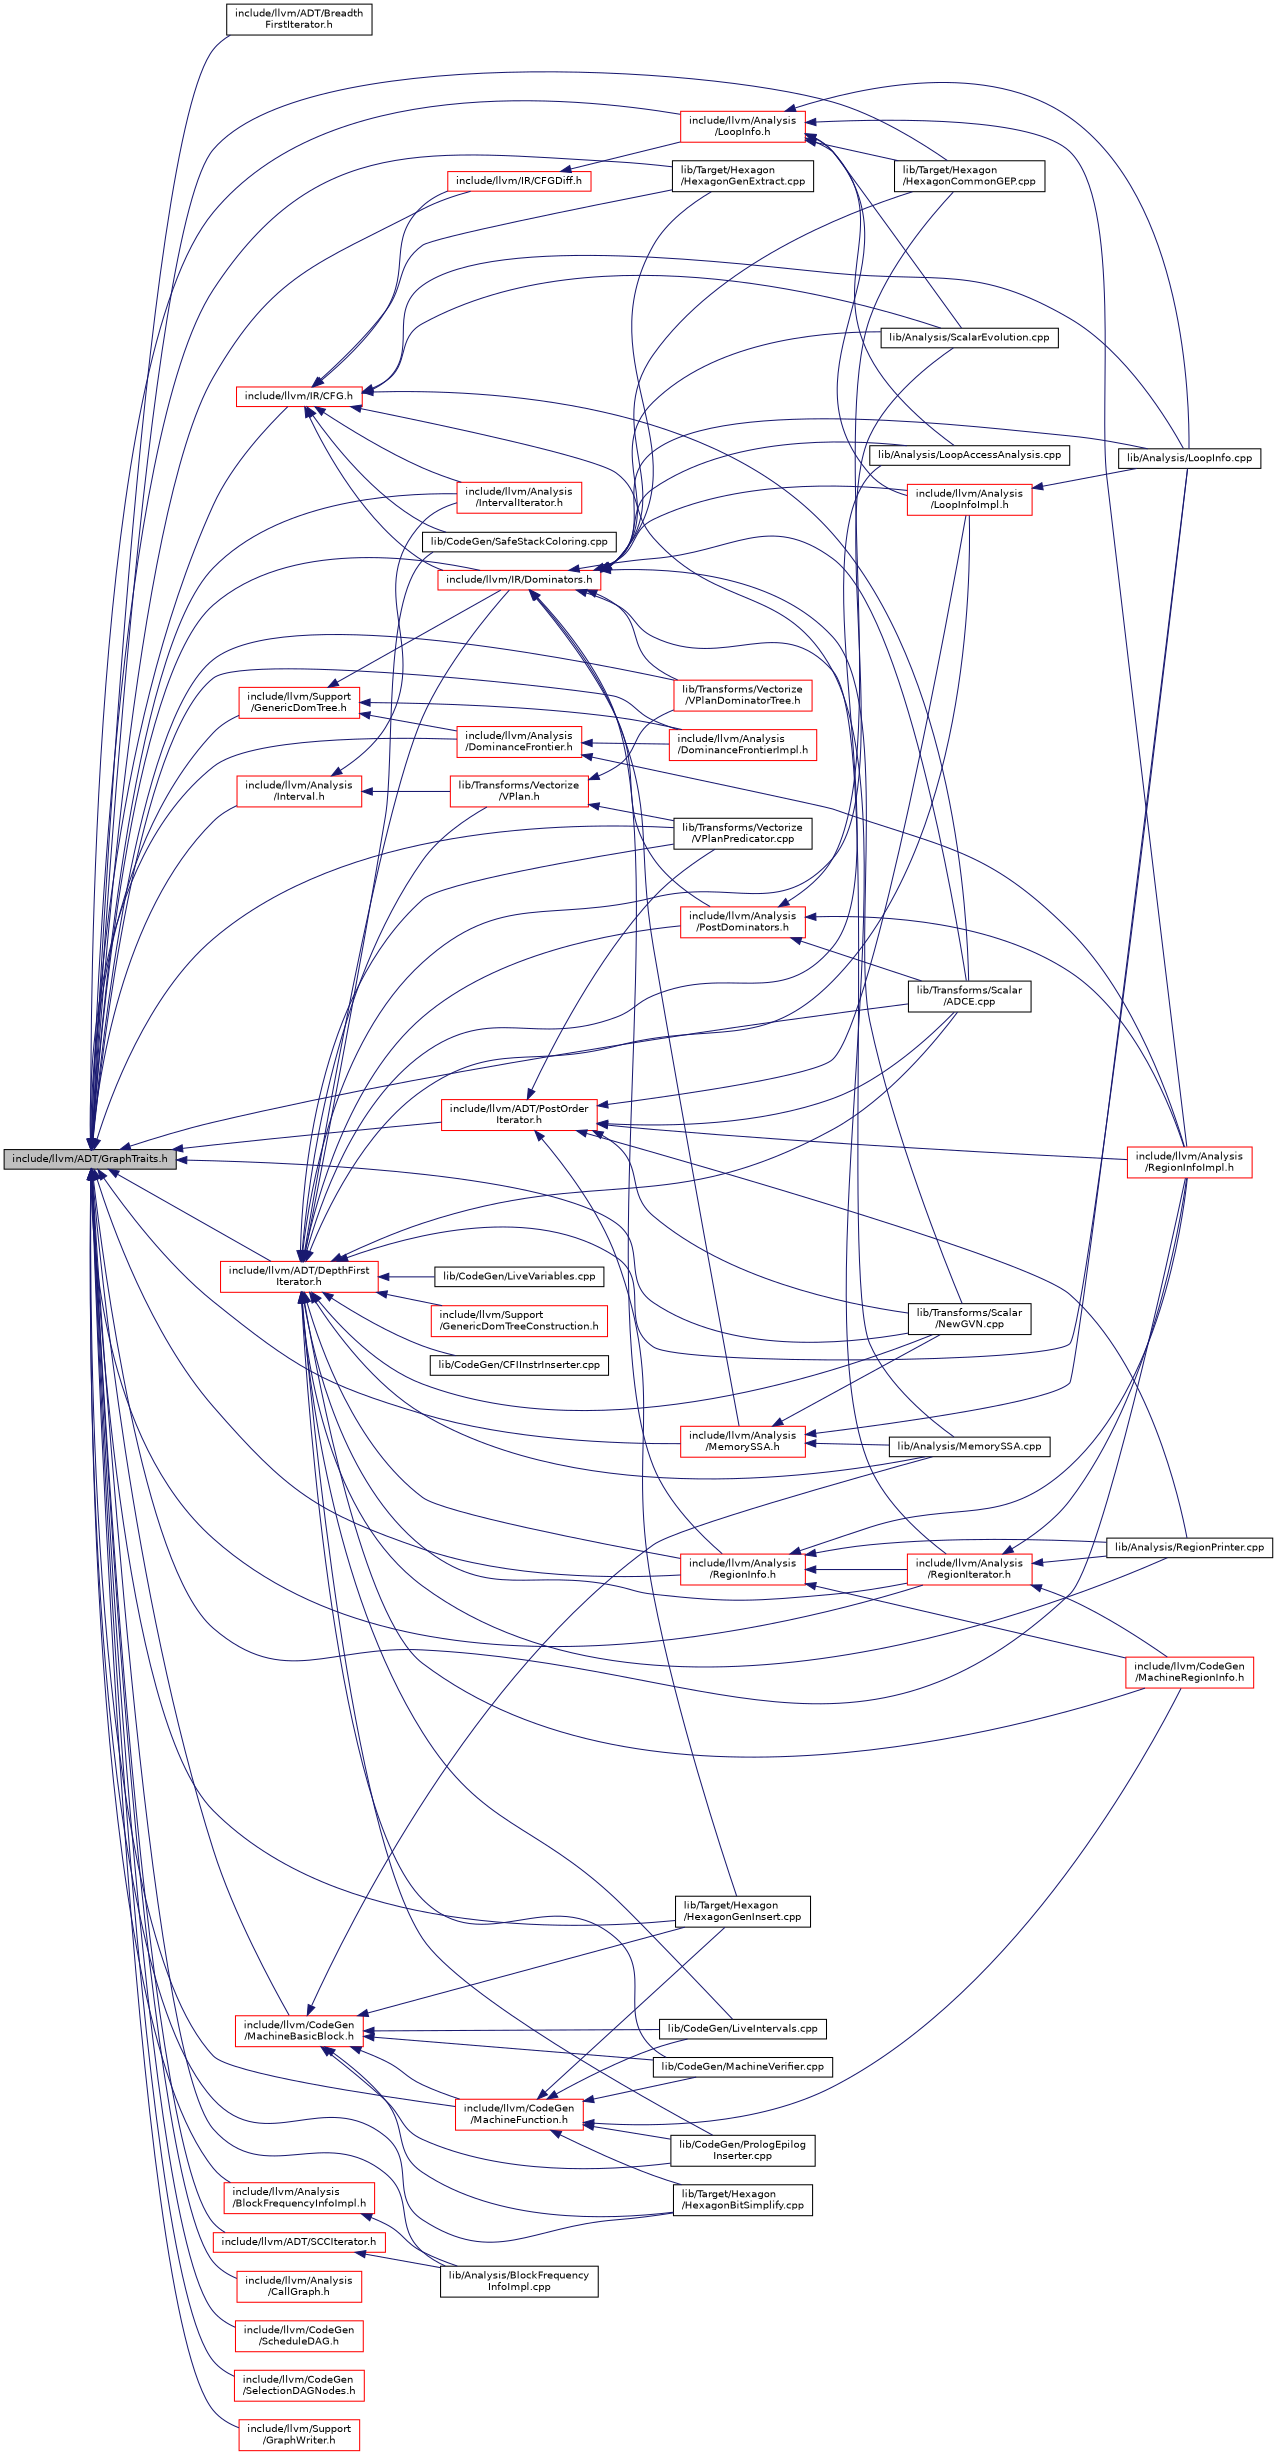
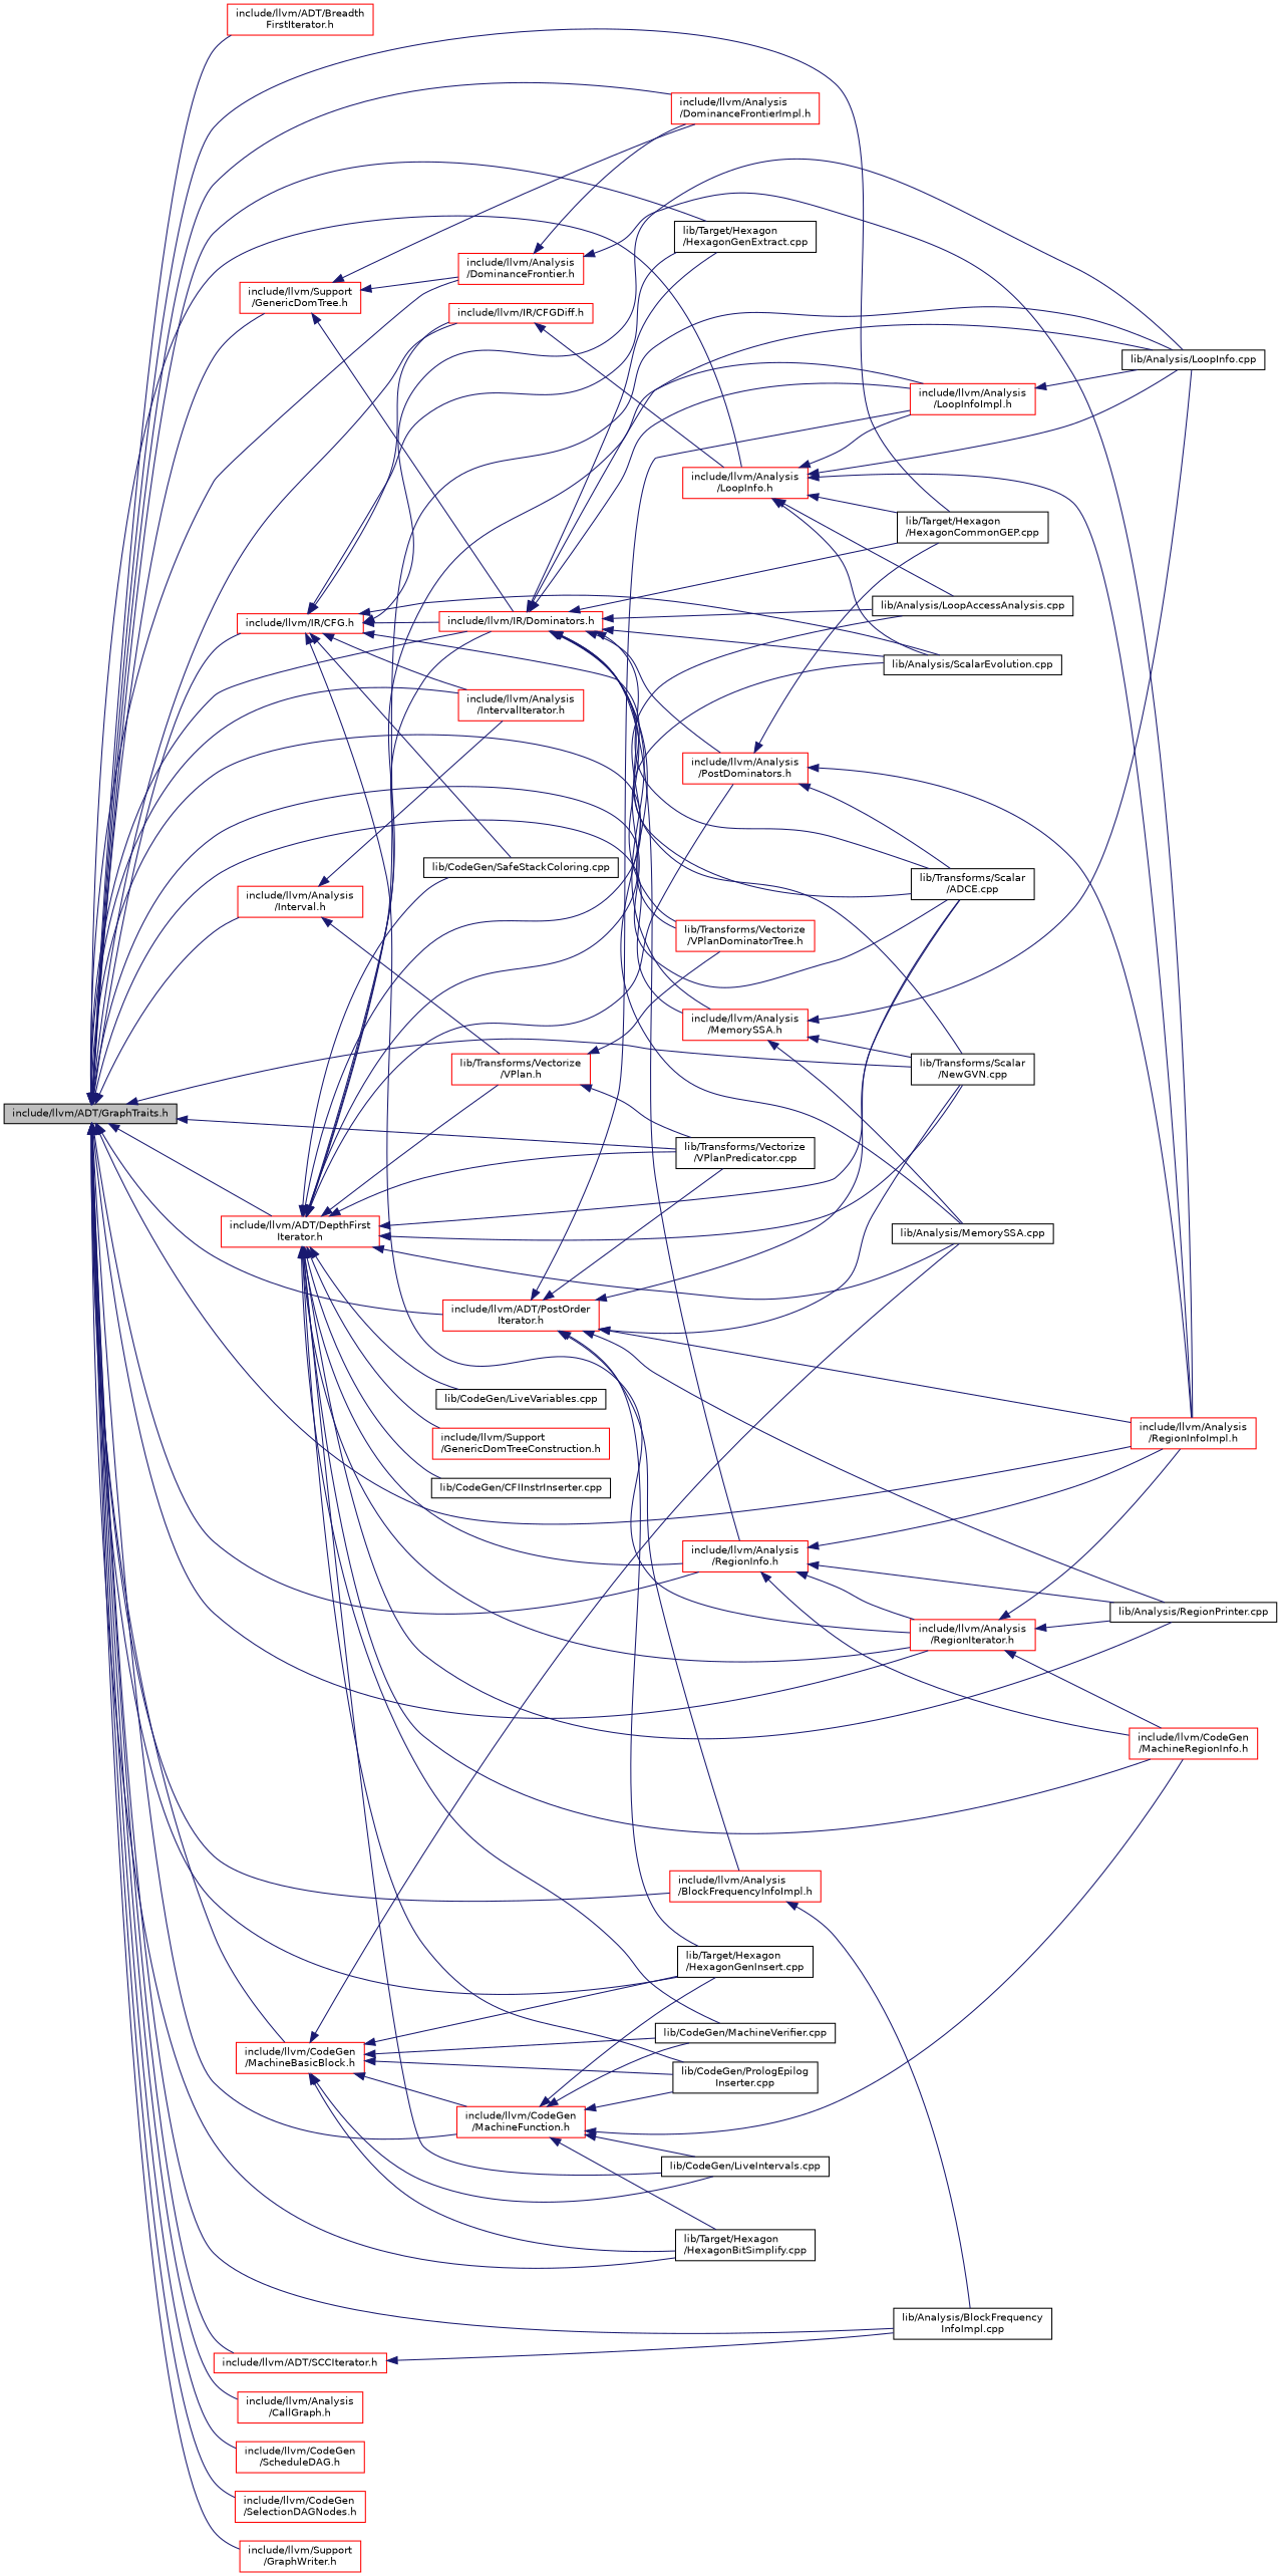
  digraph {
    rankdir=LR
    node [color=red fontname=Helvetica fontsize=10 shape=box]
    edge [color=midnightblue dir=back fontname=Helvetica fontsize=10 labelfontname=Helvetica labelfontsize=10 style=solid]
    n1 [color=black fillcolor=grey75 fontcolor=black height=0.2 label="include/llvm/ADT/GraphTraits.h" style=filled width=0.4]
-   n2 [color=black height=0.2 label="include/llvm/ADT/Breadth\lFirstIterator.h" width=0.4]
+   n2 [height=0.2 label="include/llvm/ADT/Breadth\lFirstIterator.h" width=0.4]
    n3 [height=0.2 label="include/llvm/ADT/DepthFirst\lIterator.h" width=0.4]
    n4 [height=0.2 label="include/llvm/Analysis\l/RegionInfoImpl.h" width=0.4]
    n5 [color=black height=0.2 label="lib/Target/Hexagon\l/HexagonCommonGEP.cpp" width=0.4]
    n6 [color=black height=0.2 label="lib/Transforms/Scalar\l/ADCE.cpp" width=0.4]
    n7 [height=0.2 label="include/llvm/Analysis\l/RegionInfo.h" width=0.4]
    n8 [height=0.2 label="include/llvm/Analysis\l/RegionIterator.h" width=0.4]
    n9 [height=0.2 label="include/llvm/IR/Dominators.h" width=0.4]
    n10 [height=0.2 label="include/llvm/Analysis\l/MemorySSA.h" width=0.4]
    n11 [color=black height=0.2 label="lib/Transforms/Scalar\l/NewGVN.cpp" width=0.4]
    n12 [color=black height=0.2 label="lib/Target/Hexagon\l/HexagonGenExtract.cpp" width=0.4]
    n13 [height=0.2 label="lib/Transforms/Vectorize\l/VPlanDominatorTree.h" width=0.4]
    n14 [color=black height=0.2 label="lib/Transforms/Vectorize\l/VPlanPredicator.cpp" width=0.4]
    n15 [height=0.2 label="include/llvm/ADT/PostOrder\lIterator.h" width=0.4]
    n16 [height=0.2 label="include/llvm/Analysis\l/BlockFrequencyInfoImpl.h" width=0.4]
    n17 [color=black height=0.2 label="lib/Analysis/BlockFrequency\lInfoImpl.cpp" width=0.4]
    n18 [color=black height=0.2 label="lib/Target/Hexagon\l/HexagonGenInsert.cpp" width=0.4]
    n19 [height=0.2 label="include/llvm/ADT/SCCIterator.h" width=0.4]
    n20 [height=0.2 label="include/llvm/Analysis\l/CallGraph.h" width=0.4]
    n21 [height=0.2 label="include/llvm/Analysis\l/DominanceFrontier.h" width=0.4]
    n22 [height=0.2 label="include/llvm/Analysis\l/DominanceFrontierImpl.h" width=0.4]
    n23 [height=0.2 label="include/llvm/Analysis\l/Interval.h" width=0.4]
    n24 [height=0.2 label="include/llvm/Analysis\l/IntervalIterator.h" width=0.4]
    n25 [height=0.2 label="include/llvm/Analysis\l/LoopInfo.h" width=0.4]
    n26 [height=0.2 label="include/llvm/CodeGen\l/MachineBasicBlock.h" width=0.4]
    n27 [height=0.2 label="include/llvm/CodeGen\l/MachineFunction.h" width=0.4]
    n28 [color=black height=0.2 label="lib/Target/Hexagon\l/HexagonBitSimplify.cpp" width=0.4]
    n29 [height=0.2 label="include/llvm/CodeGen\l/ScheduleDAG.h" width=0.4]
    n30 [height=0.2 label="include/llvm/CodeGen\l/SelectionDAGNodes.h" width=0.4]
    n31 [height=0.2 label="include/llvm/IR/CFG.h" width=0.4]
    n32 [height=0.2 label="include/llvm/IR/CFGDiff.h" width=0.4]
    n33 [height=0.2 label="include/llvm/Support\l/GenericDomTree.h" width=0.4]
    n34 [height=0.2 label="include/llvm/Support\l/GraphWriter.h" width=0.4]
    n35 [height=0.2 label="lib/Transforms/Vectorize\l/VPlan.h" width=0.4]
    n36 [height=0.2 label="include/llvm/Analysis\l/LoopInfoImpl.h" width=0.4]
    n37 [color=black height=0.2 label="lib/Analysis/LoopInfo.cpp" width=0.4]
    n38 [height=0.2 label="include/llvm/Analysis\l/PostDominators.h" width=0.4]
    n39 [height=0.2 label="include/llvm/CodeGen\l/MachineRegionInfo.h" width=0.4]
    n40 [color=black height=0.2 label="lib/Analysis/RegionPrinter.cpp" width=0.4]
    n41 [color=black height=0.2 label="lib/Analysis/MemorySSA.cpp" width=0.4]
    n42 [color=black height=0.2 label="lib/Analysis/LoopAccessAnalysis.cpp" width=0.4]
    n43 [color=black height=0.2 label="lib/Analysis/ScalarEvolution.cpp" width=0.4]
    n44 [height=0.2 label="include/llvm/Support\l/GenericDomTreeConstruction.h" width=0.4]
    n45 [color=black height=0.2 label="lib/CodeGen/CFIInstrInserter.cpp" width=0.4]
    n46 [color=black height=0.2 label="lib/CodeGen/LiveIntervals.cpp" width=0.4]
    n47 [color=black height=0.2 label="lib/CodeGen/LiveVariables.cpp" width=0.4]
    n48 [color=black height=0.2 label="lib/CodeGen/MachineVerifier.cpp" width=0.4]
    n49 [color=black height=0.2 label="lib/CodeGen/PrologEpilog\lInserter.cpp" width=0.4]
    n50 [color=black height=0.2 label="lib/CodeGen/SafeStackColoring.cpp" width=0.4]
    n1 -> n2
    n1 -> n3
    n1 -> n4
    n1 -> n5
    n1 -> n6
    n1 -> n7
    n1 -> n8
    n1 -> n9
    n1 -> n10
    n1 -> n11
    n1 -> n12
    n1 -> n13
    n1 -> n14
    n1 -> n15
    n1 -> n16
    n1 -> n17
    n1 -> n18
    n1 -> n19
    n1 -> n20
    n1 -> n21
    n1 -> n22
    n1 -> n23
    n1 -> n24
    n1 -> n25
    n1 -> n26
    n1 -> n27
    n1 -> n28
    n1 -> n29
    n1 -> n30
    n1 -> n31
    n1 -> n32
    n1 -> n33
    n1 -> n34
    n3 -> n6
    n3 -> n7
    n3 -> n8
    n3 -> n9
    n3 -> n11
    n3 -> n14
    n3 -> n35
    n3 -> n36
    n3 -> n37
    n3 -> n38
    n3 -> n39
    n3 -> n40
    n3 -> n41
    n3 -> n42
    n3 -> n43
    n3 -> n44
    n3 -> n45
    n3 -> n46
    n3 -> n47
    n3 -> n48
    n3 -> n49
    n3 -> n50
    n7 -> n4
    n7 -> n8
    n7 -> n39
    n7 -> n40
    n8 -> n4
    n8 -> n39
    n8 -> n40
    n9 -> n5
    n9 -> n6
    n9 -> n7
    n9 -> n10
    n9 -> n11
    n9 -> n12
    n9 -> n13
    n9 -> n36
    n9 -> n37
    n9 -> n38
    n9 -> n41
    n9 -> n42
    n9 -> n43
    n10 -> n11
    n10 -> n37
    n10 -> n41
    n15 -> n4
    n15 -> n6
    n15 -> n11
    n15 -> n14
+   n15 -> n16
    n15 -> n18
    n15 -> n36
    n15 -> n40
    n16 -> n17
    n19 -> n17
    n21 -> n4
    n21 -> n22
    n23 -> n24
    n23 -> n35
    n25 -> n4
    n25 -> n5
    n25 -> n36
    n25 -> n37
    n25 -> n42
    n25 -> n43
    n26 -> n18
    n26 -> n27
    n26 -> n28
    n26 -> n41
    n26 -> n46
    n26 -> n48
    n26 -> n49
    n27 -> n18
    n27 -> n28
    n27 -> n39
    n27 -> n46
    n27 -> n48
    n27 -> n49
    n31 -> n6
    n31 -> n8
    n31 -> n9
    n31 -> n12
    n31 -> n24
    n31 -> n32
    n31 -> n37
    n31 -> n43
    n31 -> n50
    n32 -> n25
    n33 -> n9
    n33 -> n21
    n33 -> n22
    n35 -> n13
    n35 -> n14
    n36 -> n37
    n38 -> n4
    n38 -> n5
    n38 -> n6
  }
